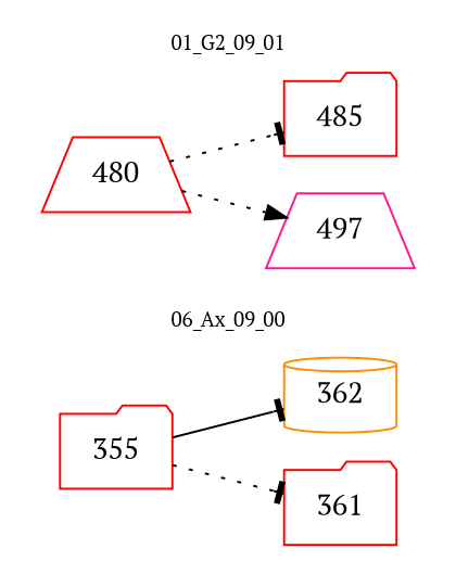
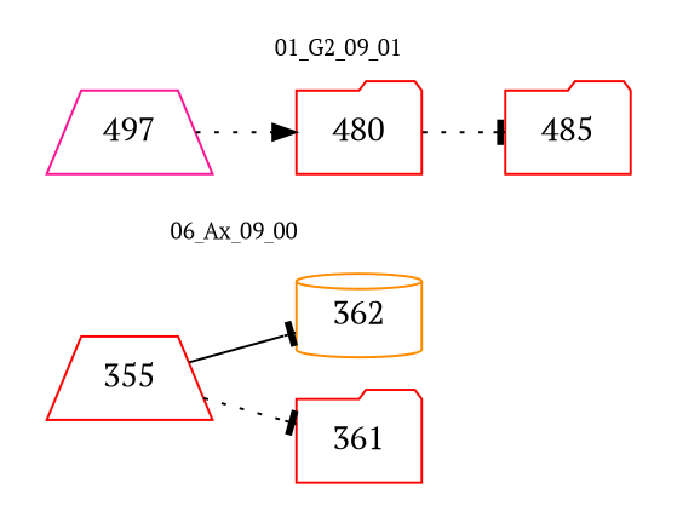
  digraph {
    fontname="PT Serif"
    rankdir=LR
    node [color=red fontname="PT Serif" shape=folder]
    edge [arrowhead=tee color=black fontname="PT Serif" style=dotted]
-   n1 [label=355]
+   n1 [label=355 shape=trapezium]
    n2 [label=361]
    n3 [color=darkorange label=362 shape=cylinder]
-   n4 [label=480 shape=trapezium]
+   n4 [label=480]
    n5 [color=deeppink label=497 shape=trapezium]
    n6 [label=485]
    subgraph cluster_1 {
      color=white
      fontsize=10
      label="06_Ax_09_00"
      n1
      n2
      n3
    }
    subgraph cluster_2 {
      color=white
      fontsize=10
      label="01_G2_09_01"
      n4
      n5
      n6
    }
    n1 -> n2
    n1 -> n3 [style=solid]
-   n4 -> n5 [arrowhead=normal]
+   n5 -> n4 [arrowhead=normal]
    n4 -> n6
  }
